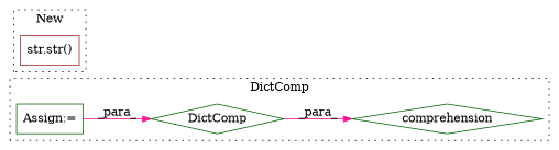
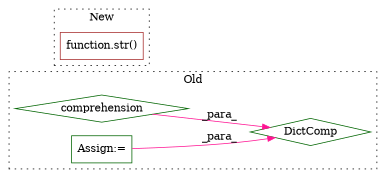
  digraph {
    rankdir=LR
    node [color=darkgreen l=3 shape=diamond]
    edge [color=deeppink]
    n1 [a=84 l=94 label=DictComp s=4517]
    n2 [a=45 label=comprehension s=4567]
    n3 [a=68 label="Assign:=" s=4514 shape=box]
-   n4 [a=75 color=brown l="4,1" label="str.str()" s="5062,5078" shape=box]
+   n4 [a=75 color=brown l="4,1" label="function.str()" s="5062,5078" shape=box]
    subgraph cluster_1 {
-     label=DictComp
+     label=Old
      style=dotted
      n1
      n2
      n3
    }
    subgraph cluster_2 {
      label=New
      style=dotted
      n4
    }
-   n1 -> n2 [label=_para_]
+   n2 -> n1 [label=_para_]
    n3 -> n1 [label=_para_]
  }
